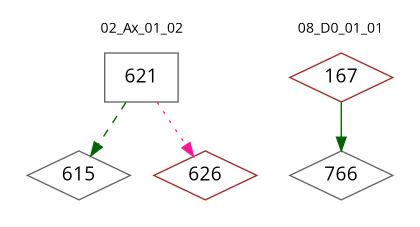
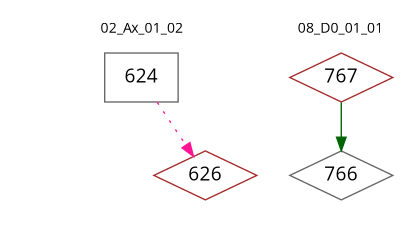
  digraph {
    fontname="Open Sans"
    node [color=gray40 fontname="Open Sans" shape=diamond]
    edge [color=darkgreen fontname="Open Sans"]
-   n1 [label=621 shape=box]
-   n2 [label=615]
+   n1 [label=624 shape=box]
    n3 [color=brown label=626]
-   n4 [color=brown label=167]
+   n4 [color=brown label=767]
    n5 [label=766]
    subgraph cluster_1 {
      color=white
      fontsize=10
      label="02_Ax_01_02"
      n1
-     n2
      n3
    }
    subgraph cluster_2 {
      color=white
      fontsize=10
      label="08_D0_01_01"
      n4
      n5
    }
-   n1 -> n2 [style=dashed]
    n1 -> n3 [color=deeppink style=dotted]
    n4 -> n5 [style=solid]
  }
